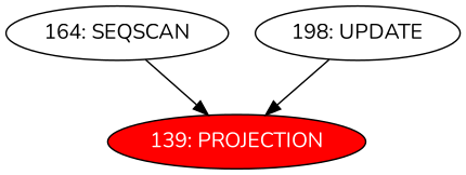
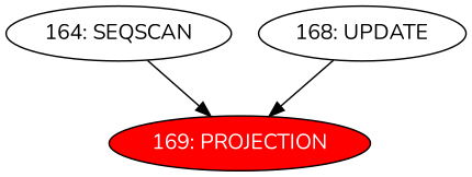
  digraph {
    fontname=Nunito
    node [fontname=Nunito]
    edge [fontname=Nunito]
    n1 [label="164: SEQSCAN"]
-   n2 [fillcolor=red fontcolor=white label="139: PROJECTION" style=filled]
-   n3 [label="198: UPDATE"]
+   n2 [fillcolor=red fontcolor=white label="169: PROJECTION" style=filled]
+   n3 [label="168: UPDATE"]
    n1 -> n2
    n3 -> n2
  }
